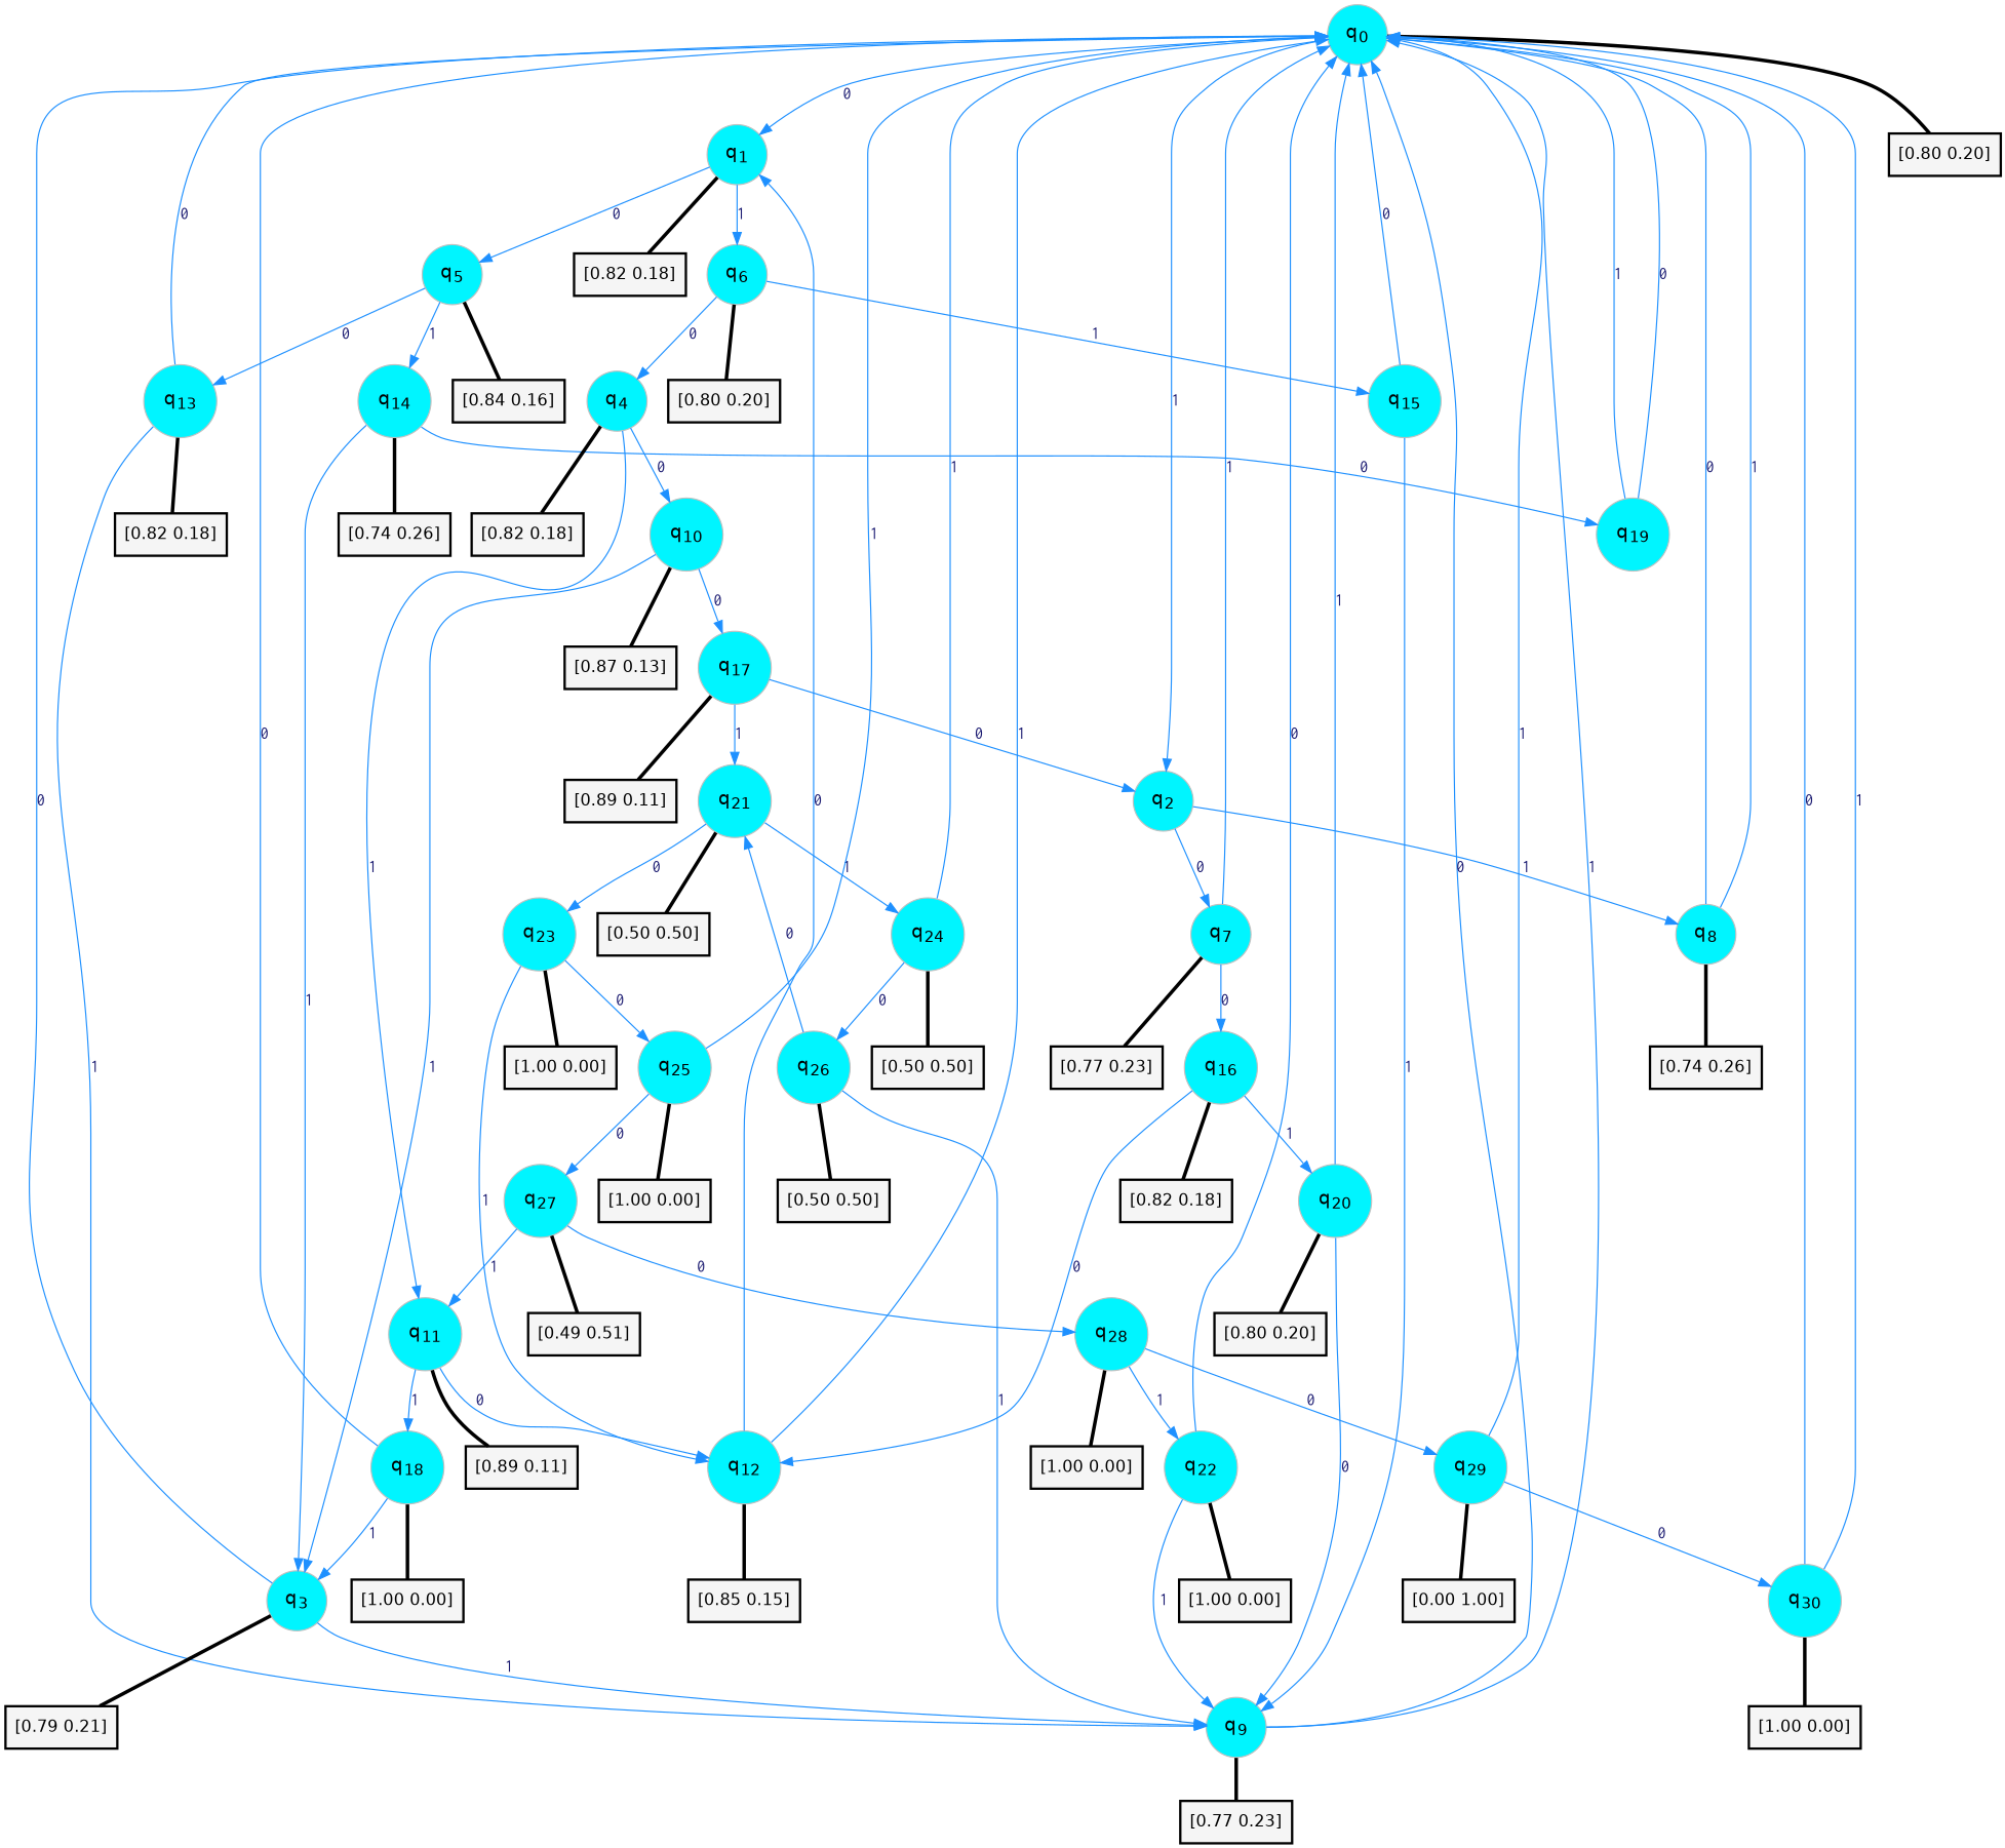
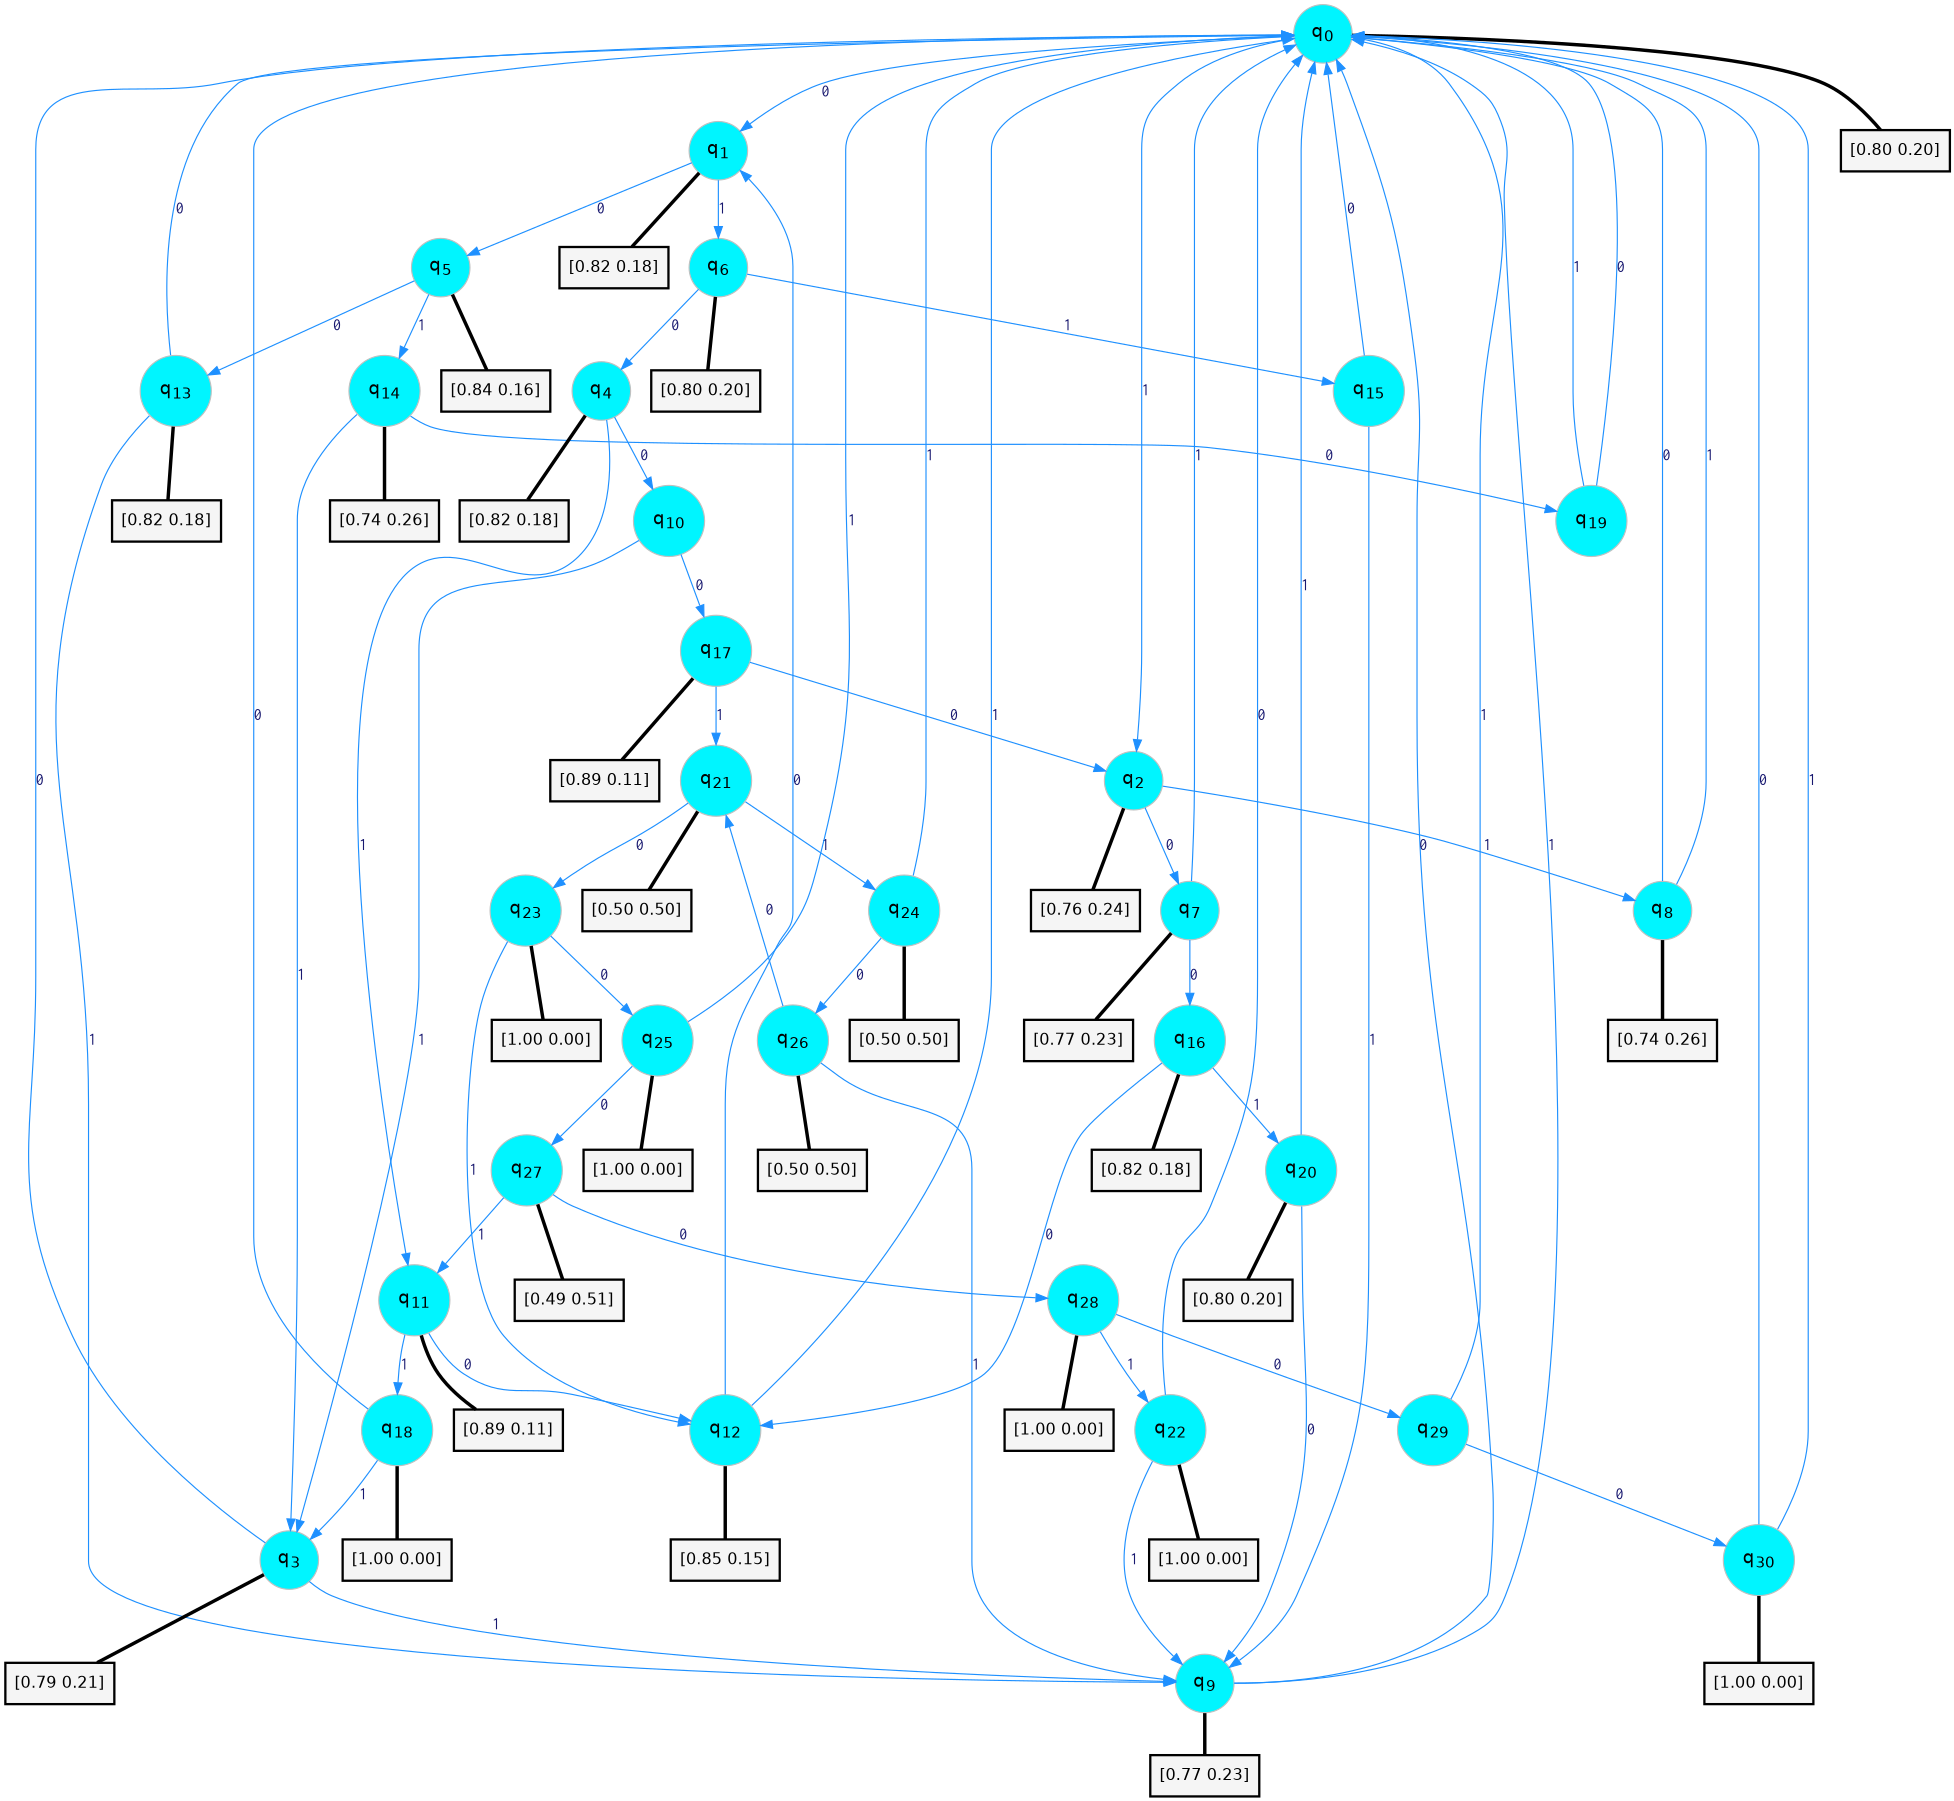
  digraph {
    rankdir=TD
    node [color=gray fillcolor=turquoise1 fontcolor=black fontname=Helvetica fontsize=16 fontweight=bold shape=circle style=filled]
    edge [arrowsize=1 color=dodgerblue1 fontcolor=midnightblue fontname=courier fontweight=bold penwidth=1 style=solid weight=20]
    n1 [label=<q<SUB>0</SUB>>]
    n2 [label=<q<SUB>1</SUB>>]
    n3 [label=<q<SUB>2</SUB>>]
    n4 [color=black fillcolor=whitesmoke fontsize=14 label="[0.80 0.20]" penwidth=2 shape=box]
    n5 [label=<q<SUB>5</SUB>>]
    n6 [label=<q<SUB>6</SUB>>]
    n7 [color=black fillcolor=whitesmoke fontsize=14 label="[0.82 0.18]" penwidth=2 shape=box]
    n8 [label=<q<SUB>7</SUB>>]
    n9 [label=<q<SUB>8</SUB>>]
+   n10 [color=black fillcolor=whitesmoke fontsize=14 label="[0.76 0.24]" penwidth=2 shape=box]
    n11 [label=<q<SUB>13</SUB>>]
    n12 [label=<q<SUB>14</SUB>>]
    n13 [color=black fillcolor=whitesmoke fontsize=14 label="[0.84 0.16]" penwidth=2 shape=box]
    n14 [label=<q<SUB>4</SUB>>]
    n15 [label=<q<SUB>15</SUB>>]
    n16 [color=black fillcolor=whitesmoke fontsize=14 label="[0.80 0.20]" penwidth=2 shape=box]
    n17 [label=<q<SUB>16</SUB>>]
    n18 [color=black fillcolor=whitesmoke fontsize=14 label="[0.77 0.23]" penwidth=2 shape=box]
    n19 [color=black fillcolor=whitesmoke fontsize=14 label="[0.74 0.26]" penwidth=2 shape=box]
    n20 [label=<q<SUB>3</SUB>>]
    n21 [label=<q<SUB>9</SUB>>]
    n22 [color=black fillcolor=whitesmoke fontsize=14 label="[0.79 0.21]" penwidth=2 shape=box]
    n23 [color=black fillcolor=whitesmoke fontsize=14 label="[0.77 0.23]" penwidth=2 shape=box]
    n24 [label=<q<SUB>10</SUB>>]
    n25 [label=<q<SUB>11</SUB>>]
    n26 [color=black fillcolor=whitesmoke fontsize=14 label="[0.82 0.18]" penwidth=2 shape=box]
    n27 [label=<q<SUB>17</SUB>>]
-   n28 [color=black fillcolor=whitesmoke fontsize=14 label="[0.87 0.13]" penwidth=2 shape=box]
    n29 [label=<q<SUB>12</SUB>>]
    n30 [label=<q<SUB>18</SUB>>]
    n31 [color=black fillcolor=whitesmoke fontsize=14 label="[0.89 0.11]" penwidth=2 shape=box]
    n32 [color=black fillcolor=whitesmoke fontsize=14 label="[0.82 0.18]" penwidth=2 shape=box]
    n33 [label=<q<SUB>19</SUB>>]
    n34 [color=black fillcolor=whitesmoke fontsize=14 label="[0.74 0.26]" penwidth=2 shape=box]
    n35 [label=<q<SUB>20</SUB>>]
    n36 [color=black fillcolor=whitesmoke fontsize=14 label="[0.82 0.18]" penwidth=2 shape=box]
    n37 [label=<q<SUB>21</SUB>>]
    n38 [color=black fillcolor=whitesmoke fontsize=14 label="[0.89 0.11]" penwidth=2 shape=box]
    n39 [color=black fillcolor=whitesmoke fontsize=14 label="[0.85 0.15]" penwidth=2 shape=box]
    n40 [color=black fillcolor=whitesmoke fontsize=14 label="[1.00 0.00]" penwidth=2 shape=box]
    n41 [color=black fillcolor=whitesmoke fontsize=14 label="[0.80 0.20]" penwidth=2 shape=box]
    n42 [label=<q<SUB>23</SUB>>]
    n43 [label=<q<SUB>24</SUB>>]
    n44 [color=black fillcolor=whitesmoke fontsize=14 label="[0.50 0.50]" penwidth=2 shape=box]
    n45 [label=<q<SUB>25</SUB>>]
    n46 [color=black fillcolor=whitesmoke fontsize=14 label="[1.00 0.00]" penwidth=2 shape=box]
    n47 [label=<q<SUB>26</SUB>>]
    n48 [color=black fillcolor=whitesmoke fontsize=14 label="[0.50 0.50]" penwidth=2 shape=box]
    n49 [label=<q<SUB>22</SUB>>]
    n50 [color=black fillcolor=whitesmoke fontsize=14 label="[1.00 0.00]" penwidth=2 shape=box]
    n51 [label=<q<SUB>27</SUB>>]
    n52 [color=black fillcolor=whitesmoke fontsize=14 label="[1.00 0.00]" penwidth=2 shape=box]
    n53 [color=black fillcolor=whitesmoke fontsize=14 label="[0.50 0.50]" penwidth=2 shape=box]
    n54 [label=<q<SUB>28</SUB>>]
    n55 [color=black fillcolor=whitesmoke fontsize=14 label="[0.49 0.51]" penwidth=2 shape=box]
    n56 [label=<q<SUB>29</SUB>>]
    n57 [color=black fillcolor=whitesmoke fontsize=14 label="[1.00 0.00]" penwidth=2 shape=box]
    n58 [label=<q<SUB>30</SUB>>]
-   n59 [color=black fillcolor=whitesmoke fontsize=14 label="[0.00 1.00]" penwidth=2 shape=box]
    n60 [color=black fillcolor=whitesmoke fontsize=14 label="[1.00 0.00]" penwidth=2 shape=box]
    n1 -> n2 [label=0]
    n1 -> n3 [label=1]
    n1 -> n4 [arrowhead=none color=black penwidth=3]
    n2 -> n5 [label=0]
    n2 -> n6 [label=1]
    n2 -> n7 [arrowhead=none color=black penwidth=3]
    n3 -> n8 [label=0]
    n3 -> n9 [label=1]
+   n3 -> n10 [arrowhead=none color=black penwidth=3]
    n5 -> n11 [label=0]
    n5 -> n12 [label=1]
    n5 -> n13 [arrowhead=none color=black penwidth=3]
    n6 -> n14 [label=0]
    n6 -> n15 [label=1]
    n6 -> n16 [arrowhead=none color=black penwidth=3]
    n8 -> n1 [label=1]
    n8 -> n17 [label=0]
    n8 -> n18 [arrowhead=none color=black penwidth=3]
    n9 -> n1 [label=0]
    n9 -> n1 [label=1]
    n9 -> n19 [arrowhead=none color=black penwidth=3]
    n11 -> n1 [label=0]
    n11 -> n21 [label=1]
    n11 -> n32 [arrowhead=none color=black penwidth=3]
    n12 -> n20 [label=1]
    n12 -> n33 [label=0]
    n12 -> n34 [arrowhead=none color=black penwidth=3]
    n14 -> n24 [label=0]
    n14 -> n25 [label=1]
    n14 -> n26 [arrowhead=none color=black penwidth=3]
    n15 -> n1 [label=0]
    n15 -> n21 [label=1]
    n17 -> n29 [label=0]
    n17 -> n35 [label=1]
    n17 -> n36 [arrowhead=none color=black penwidth=3]
    n20 -> n1 [label=0]
    n20 -> n21 [label=1]
    n20 -> n22 [arrowhead=none color=black penwidth=3]
    n21 -> n1 [label=0]
    n21 -> n1 [label=1]
    n21 -> n23 [arrowhead=none color=black penwidth=3]
    n24 -> n20 [label=1]
    n24 -> n27 [label=0]
-   n24 -> n28 [arrowhead=none color=black penwidth=3]
    n25 -> n29 [label=0]
    n25 -> n30 [label=1]
    n25 -> n31 [arrowhead=none color=black penwidth=3]
    n27 -> n3 [label=0]
    n27 -> n37 [label=1]
    n27 -> n38 [arrowhead=none color=black penwidth=3]
    n29 -> n1 [label=1]
    n29 -> n2 [label=0]
    n29 -> n39 [arrowhead=none color=black penwidth=3]
    n30 -> n1 [label=0]
    n30 -> n20 [label=1]
    n30 -> n40 [arrowhead=none color=black penwidth=3]
    n33 -> n1 [label=0]
    n33 -> n1 [label=1]
    n35 -> n1 [label=1]
    n35 -> n21 [label=0]
    n35 -> n41 [arrowhead=none color=black penwidth=3]
    n37 -> n42 [label=0]
    n37 -> n43 [label=1]
    n37 -> n44 [arrowhead=none color=black penwidth=3]
    n42 -> n29 [label=1]
    n42 -> n45 [label=0]
    n42 -> n46 [arrowhead=none color=black penwidth=3]
    n43 -> n1 [label=1]
    n43 -> n47 [label=0]
    n43 -> n48 [arrowhead=none color=black penwidth=3]
    n45 -> n1 [label=1]
    n45 -> n51 [label=0]
    n45 -> n52 [arrowhead=none color=black penwidth=3]
    n47 -> n21 [label=1]
    n47 -> n37 [label=0]
    n47 -> n53 [arrowhead=none color=black penwidth=3]
    n49 -> n1 [label=0]
    n49 -> n21 [label=1]
    n49 -> n50 [arrowhead=none color=black penwidth=3]
    n51 -> n25 [label=1]
    n51 -> n54 [label=0]
    n51 -> n55 [arrowhead=none color=black penwidth=3]
    n54 -> n49 [label=1]
    n54 -> n56 [label=0]
    n54 -> n57 [arrowhead=none color=black penwidth=3]
    n56 -> n1 [label=1]
    n56 -> n58 [label=0]
-   n56 -> n59 [arrowhead=none color=black penwidth=3]
    n58 -> n1 [label=0]
    n58 -> n1 [label=1]
    n58 -> n60 [arrowhead=none color=black penwidth=3]
  }
